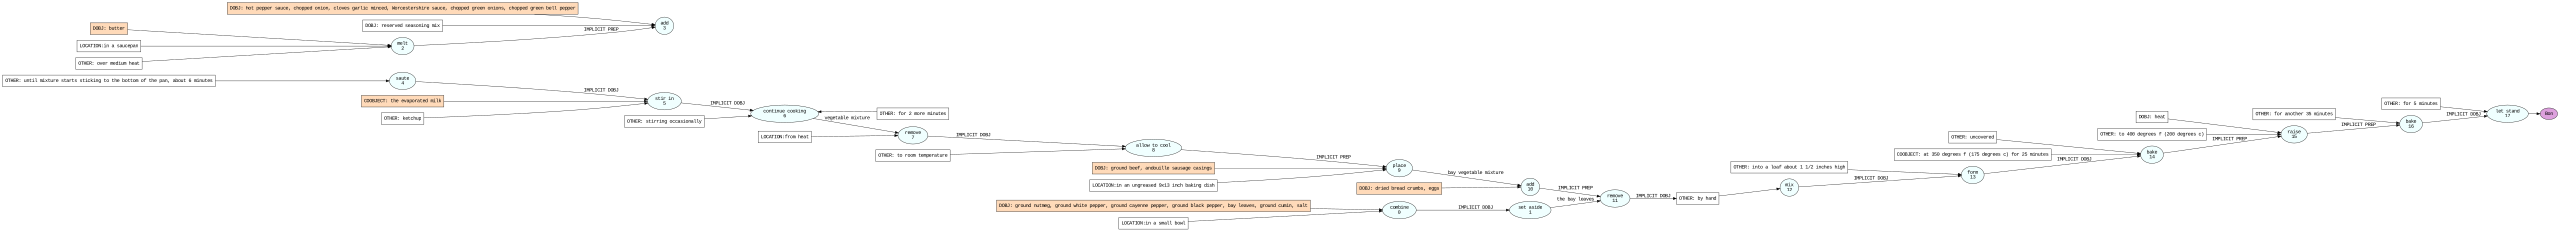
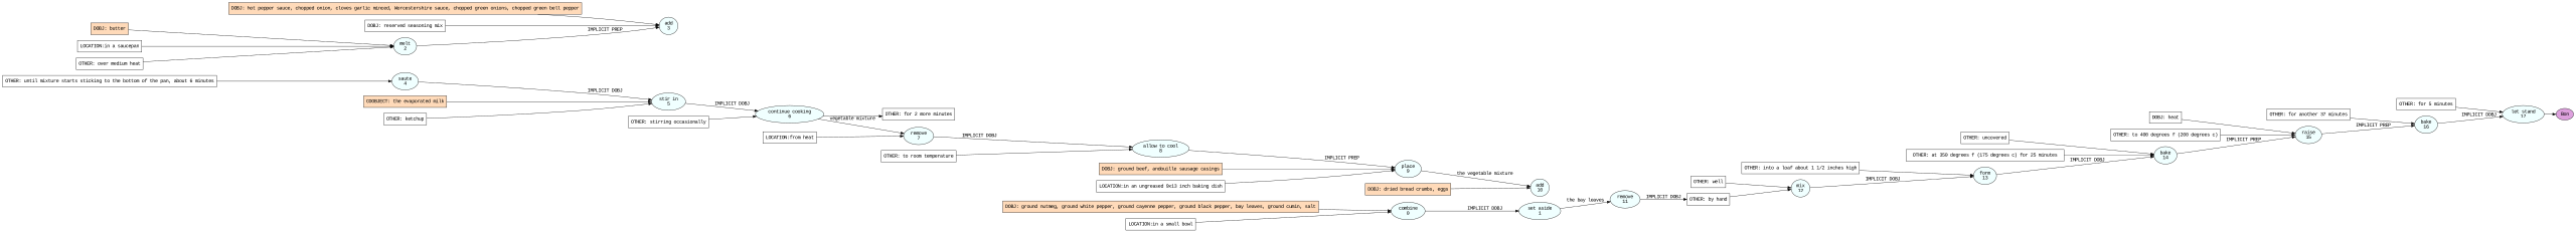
  digraph {
    fontname="Liberation Mono"
    rankdir=LR
    node [fillcolor=white fontname="Liberation Mono" shape=box style=filled]
    edge [fontname="Liberation Mono"]
    n1 [fillcolor=azure label="combine\n0" shape=oval]
    n2 [fillcolor=azure label="set aside\n1" shape=oval]
    n3 [fillcolor=azure label="remove\n11" shape=oval]
    n4 [label="OTHER: by hand"]
    n5 [fillcolor=azure label="melt\n2" shape=oval]
    n6 [fillcolor=azure label="add\n3" shape=oval]
    n7 [fillcolor=azure label="saute\n4" shape=oval]
    n8 [fillcolor=azure label="stir in\n5" shape=oval]
    n9 [fillcolor=azure label="continue cooking\n6" shape=oval]
    n10 [fillcolor=azure label="remove\n7" shape=oval]
    n11 [fillcolor=azure label="allow to cool\n8" shape=oval]
    n12 [fillcolor=azure label="place\n9" shape=oval]
    n13 [fillcolor=azure label="add\n10" shape=oval]
    n14 [fillcolor=azure label="mix\n12" shape=oval]
    n15 [fillcolor=azure label="form\n13" shape=oval]
    n16 [fillcolor=azure label="bake\n14" shape=oval]
    n17 [fillcolor=azure label="raise\n15" shape=oval]
    n18 [fillcolor=azure label="bake\n16" shape=oval]
    n19 [fillcolor=azure label="let stand\n17" shape=oval]
    n20 [fillcolor=plum label=Bon shape=oval]
    n21 [fillcolor=peachpuff label="DOBJ: ground nutmeg, ground white pepper, ground cayenne pepper, ground black pepper, bay leaves, ground cumin, salt"]
    n22 [label="LOCATION:in a small bowl"]
    n23 [fillcolor=peachpuff label="DOBJ: butter"]
    n24 [label="LOCATION:in a saucepan"]
    n25 [label="OTHER: over medium heat"]
    n26 [fillcolor=peachpuff label="DOBJ: hot pepper sauce, chopped onion, cloves garlic minced, Worcestershire sauce, chopped green onions, chopped green bell pepper"]
    n27 [label="DOBJ: reserved seasoning mix"]
    n28 [label="OTHER: until mixture starts sticking to the bottom of the pan, about 6 minutes"]
    n29 [fillcolor=peachpuff label="COOBJECT: the evaporated milk"]
    n30 [label="OTHER: ketchup"]
    n31 [label="OTHER: for 2 more minutes"]
    n32 [label="OTHER: stirring occasionally"]
    n33 [label="LOCATION:from heat"]
    n34 [label="OTHER: to room temperature"]
    n35 [fillcolor=peachpuff label="DOBJ: ground beef, andouille sausage casings"]
    n36 [label="LOCATION:in an ungreased 9x13 inch baking dish"]
    n37 [fillcolor=peachpuff label="DOBJ: dried bread crumbs, eggs"]
+   n38 [label="OTHER: well"]
    n39 [label="OTHER: into a loaf about 1 1/2 inches high"]
    n40 [label="OTHER: uncovered"]
-   n41 [label="COOBJECT: at 350 degrees f (175 degrees c) for 25 minutes"]
+   n41 [label="OTHER: at 350 degrees f (175 degrees c) for 25 minutes"]
    n42 [label="DOBJ: heat"]
    n43 [label="OTHER: to 400 degrees f (200 degrees c)"]
-   n44 [label="OTHER: for another 35 minutes"]
+   n44 [label="OTHER: for another 37 minutes"]
    n45 [label="OTHER: for 5 minutes"]
    n1 -> n2 [label="IMPLICIT DOBJ"]
    n2 -> n3 [label="the bay leaves"]
    n3 -> n4 [label="IMPLICIT DOBJ"]
    n4 -> n14
    n5 -> n6 [label="IMPLICIT PREP"]
    n7 -> n8 [label="IMPLICIT DOBJ"]
    n8 -> n9 [label="IMPLICIT DOBJ"]
    n9 -> n10 [label="vegetable mixture"]
    n10 -> n11 [label="IMPLICIT DOBJ"]
    n11 -> n12 [label="IMPLICIT PREP"]
-   n12 -> n13 [label="bay vegetable mixture"]
-   n13 -> n3 [label="IMPLICIT PREP"]
+   n12 -> n13 [label="the vegetable mixture"]
    n14 -> n15 [label="IMPLICIT DOBJ"]
    n15 -> n16 [label="IMPLICIT DOBJ"]
    n16 -> n17 [label="IMPLICIT PREP"]
    n17 -> n18 [label="IMPLICIT PREP"]
    n18 -> n19 [label="IMPLICIT DOBJ"]
    n19 -> n20
    n21 -> n1
    n22 -> n1
    n23 -> n5
    n24 -> n5
    n25 -> n5
    n26 -> n6
    n27 -> n6
    n28 -> n7
    n29 -> n8
    n30 -> n8
-   n31 -> n9
+   n9 -> n31
    n32 -> n9
    n33 -> n10
    n34 -> n11
    n35 -> n12
    n36 -> n12
    n37 -> n13
+   n38 -> n14
    n39 -> n15
    n40 -> n16
    n41 -> n16
    n42 -> n17
    n43 -> n17
    n44 -> n18
    n45 -> n19
  }
